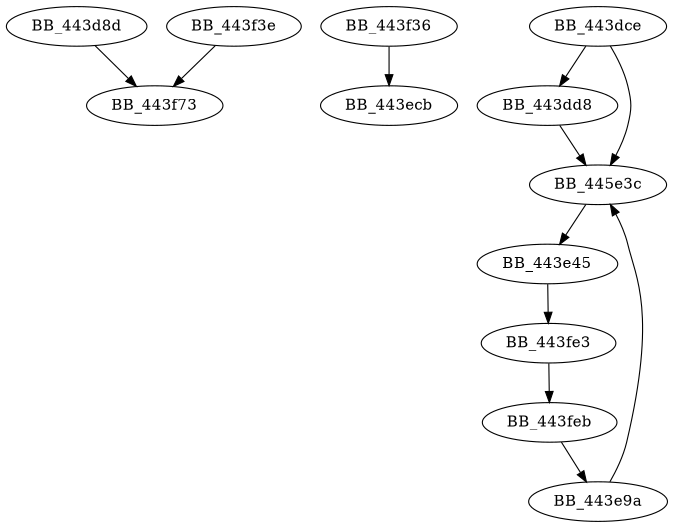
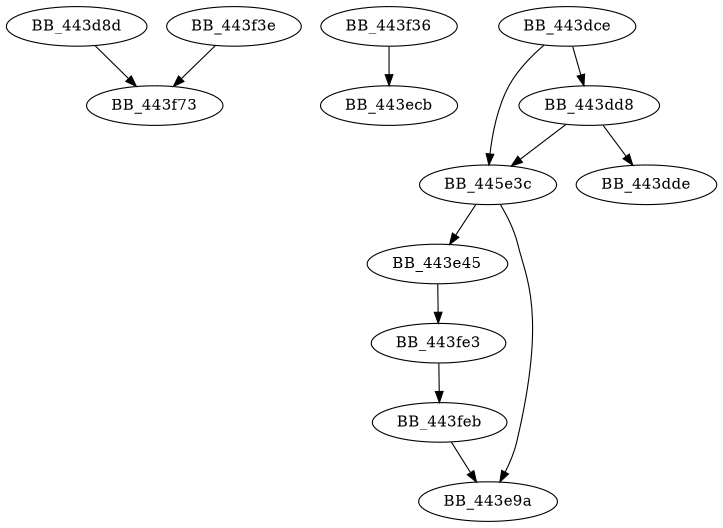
  digraph {
    BB_443d8d
    BB_443f73
    BB_443f36
    BB_443ecb
    BB_443dce
    BB_443dd8
    n7 [label=BB_445e3c]
+   BB_443dde
    BB_443e45
    BB_443e9a
    BB_443fe3
    BB_443feb
    BB_443f3e
    BB_443d8d -> BB_443f73
    BB_443f36 -> BB_443ecb
    BB_443dce -> BB_443dd8
    BB_443dce -> n7
    BB_443dd8 -> n7
+   BB_443dd8 -> BB_443dde
    n7 -> BB_443e45
-   BB_443e9a -> n7
+   n7 -> BB_443e9a
    BB_443e45 -> BB_443fe3
    BB_443fe3 -> BB_443feb
    BB_443feb -> BB_443e9a
    BB_443f3e -> BB_443f73
  }
